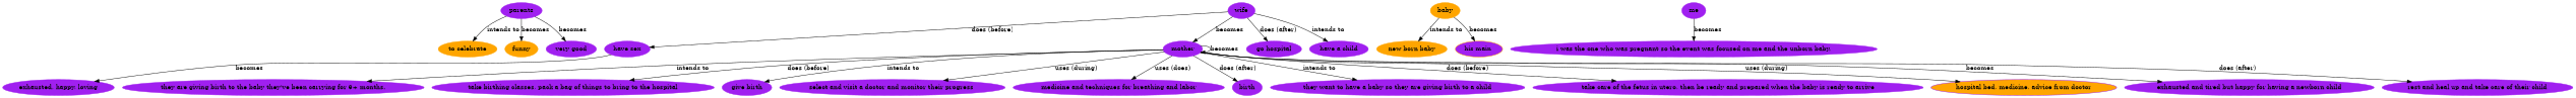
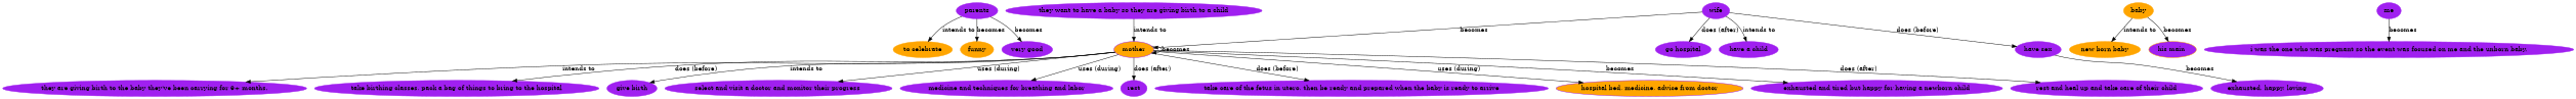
  digraph {
    node [color=purple style=filled]
    "to celebrate" [color=orange]
    funny [color=orange]
    "have sex"
    "exhausted, happy, loving"
-   mother
+   mother [fillcolor=orange]
    "they are giving birth to the baby they've been carrying for 9+ months."
    "take birthing classes, pack a bag of things to bring to the hospital"
    "give birth"
    "select and visit a doctor and monitor their progress "
    "medicine and techniques for breathing and labor"
-   rest [label=birth]
+   rest
    "they want to have a baby so they are giving birth to a child"
    "take care of the fetus in utero, then be ready and prepared when the baby is ready to arrive"
    "hospital bed, medicine, advice from doctor" [fillcolor=orange]
    "exhausted and tired but happy for having a newborn child"
    "rest and heal up and take care of their child"
    n17 [label="go hospital"]
    "new born baby" [color=orange]
    "his main " [color=orange fillcolor=purple]
    parents
    "very good"
    wife
    "have a child"
    me
    "i was the one who was pregnant so the event was focused on me and the unborn baby."
    baby [color=orange]
    "have sex" -> "exhausted, happy, loving" [label=becomes]
    mother -> mother [label=becomes]
    mother -> "they are giving birth to the baby they've been carrying for 9+ months." [label="intends to"]
    mother -> "take birthing classes, pack a bag of things to bring to the hospital" [label="does (before)"]
    mother -> "give birth" [label="intends to"]
    mother -> "select and visit a doctor and monitor their progress " [label="uses (during)"]
-   mother -> "medicine and techniques for breathing and labor" [label="uses (does)"]
+   mother -> "medicine and techniques for breathing and labor" [label="uses (during)"]
    mother -> rest [label="does (after)"]
-   mother -> "they want to have a baby so they are giving birth to a child" [label="intends to"]
+   "they want to have a baby so they are giving birth to a child" -> mother [label="intends to"]
    mother -> "take care of the fetus in utero, then be ready and prepared when the baby is ready to arrive" [label="does (before)"]
    mother -> "hospital bed, medicine, advice from doctor" [label="uses (during)"]
    mother -> "exhausted and tired but happy for having a newborn child" [label=becomes]
    mother -> "rest and heal up and take care of their child" [label="does (after)"]
    parents -> "to celebrate" [label="intends to"]
    parents -> funny [label=becomes]
    parents -> "very good" [label=becomes]
    wife -> "have sex" [label="does (before)"]
    wife -> mother [label=becomes]
    wife -> n17 [label="does (after)"]
    wife -> "have a child" [label="intends to"]
    me -> "i was the one who was pregnant so the event was focused on me and the unborn baby." [label=becomes]
    baby -> "new born baby" [label="intends to"]
    baby -> "his main " [label=becomes]
  }
